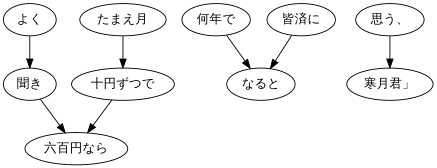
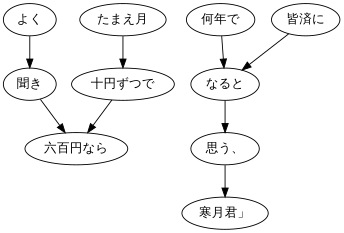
  digraph {
    n1 [label="よく"]
    n2 [label="聞き"]
    n3 [label="六百円なら"]
    n4 [label="たまえ月"]
    n5 [label="十円ずつで"]
    n6 [label="なると"]
    n7 [label="思う、"]
    n8 [label="何年で"]
    n9 [label="皆済に"]
    n10 [label="寒月君」"]
    n1 -> n2
    n2 -> n3
    n4 -> n5
    n5 -> n3
+   n6 -> n7
    n7 -> n10
    n8 -> n6
    n9 -> n6
  }
